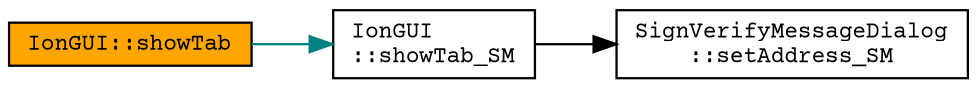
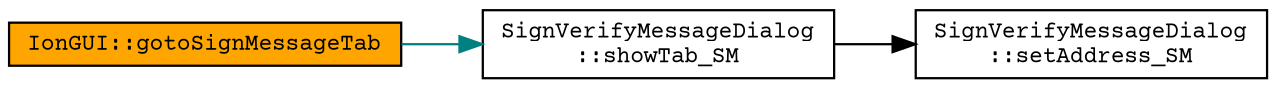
  digraph {
    fontname="Courier Prime"
    rankdir=LR
    node [color=black fillcolor=white fontname="Courier Prime" fontsize=10 shape=record style=filled]
    edge [fontname="Courier Prime" fontsize=10 labelfontname=Helvetica labelfontsize=10 style=solid]
-   n1 [fillcolor=orange fontcolor=black height=0.2 label="IonGUI::showTab" width=0.4]
-   n2 [height=0.2 label="IonGUI\l::showTab_SM" width=0.4]
+   n1 [fillcolor=orange fontcolor=black height=0.2 label="IonGUI::gotoSignMessageTab" width=0.4]
+   n2 [height=0.2 label="SignVerifyMessageDialog\l::showTab_SM" width=0.4]
    n3 [height=0.2 label="SignVerifyMessageDialog\l::setAddress_SM" width=0.4]
    n1 -> n2 [color=teal]
    n2 -> n3 [color=black]
  }
